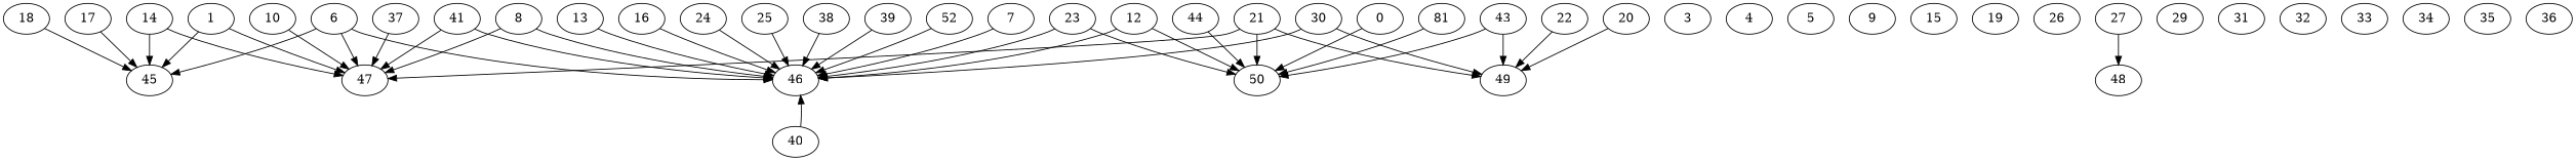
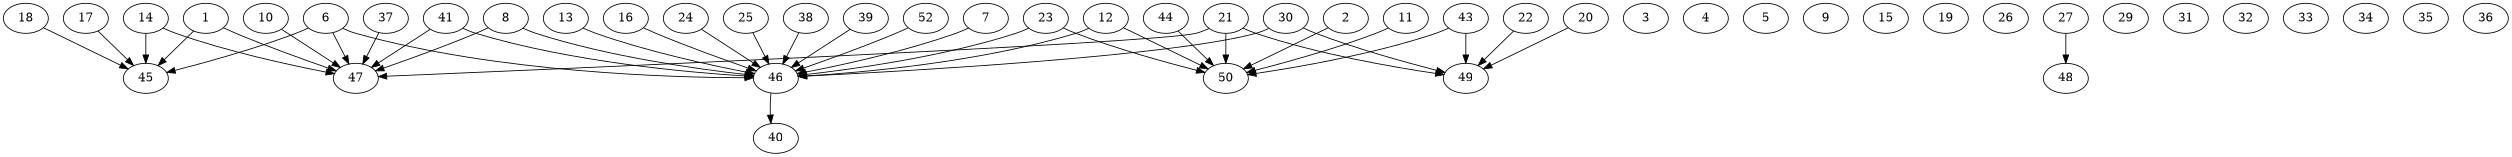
  digraph {
    node [alpha=0.07]
    1 [alpha=0.08 expect_size=51198976]
    45 [alpha=0.02 expect_size=20422656]
    47 [alpha=0.05 expect_size=41964544]
-   2 [alpha=0.14 expect_size=37032960 label=0]
+   2 [alpha=0.14 expect_size=37032960]
    50 [alpha=0.16 expect_size=9475072]
    3 [alpha=0.10 expect_size=5251072]
    4 [alpha=0.01 expect_size=7177216]
    5 [expect_size=20262912]
    6 [alpha=0.18 expect_size=30218240]
    46 [alpha=0.01 expect_size=36172800]
    7 [alpha=0.06 expect_size=43549696]
    8 [alpha=0.06 expect_size=11130880]
    9 [alpha=0.04 expect_size=43262976]
    10 [alpha=0.00 expect_size=20292608]
-   11 [alpha=0.11 expect_size=43561984 label=81]
+   11 [alpha=0.11 expect_size=43561984]
    12 [alpha=0.10 expect_size=14426112]
    13 [alpha=0.08 expect_size=46838784]
    14 [alpha=0.03 expect_size=22863872]
    15 [alpha=0.18 expect_size=25330688]
    16 [expect_size=41007104]
    17 [alpha=0.05 expect_size=37310464]
    18 [alpha=0.01 expect_size=50545664]
    19 [alpha=0.11 expect_size=17114112]
    20 [alpha=0.06 expect_size=25928704]
    49 [expect_size=23620608]
    21 [alpha=0.00 expect_size=27073536]
    22 [alpha=0.08 expect_size=5583872]
    23 [alpha=0.16 expect_size=29096960]
    24 [alpha=0.05 expect_size=47392768]
    25 [alpha=0.20 expect_size=7003136]
    26 [alpha=0.06 expect_size=48741376]
    27 [expect_size=17917952]
    48 [alpha=0.00 expect_size=22679552]
    29 [alpha=0.12 expect_size=32283648]
    30 [alpha=0.19 expect_size=11384832]
    31 [alpha=0.02 expect_size=25672704]
    32 [alpha=0.09 expect_size=26729472]
    33 [alpha=0.14 expect_size=46348288]
    34 [alpha=0.06 expect_size=37349376]
    35 [expect_size=48854016]
    36 [alpha=0.02 expect_size=48696320]
    37 [alpha=0.12 expect_size=14667776]
    38 [alpha=0.00 expect_size=32261120]
    39 [alpha=0.14 expect_size=12993536]
    40 [alpha=0.16 expect_size=42071040]
    41 [alpha=0.08 expect_size=40172544]
    n47 [alpha=0.20 expect_size=45618176 label=52]
    43 [alpha=0.02 expect_size=20407296]
    44 [alpha=0.01 expect_size=6133760]
    1 -> 45
    1 -> 47
    2 -> 50
    6 -> 45
    6 -> 47
    6 -> 46
    7 -> 46
    8 -> 47
    8 -> 46
    10 -> 47
    11 -> 50
    12 -> 50
    12 -> 46
    13 -> 46
    14 -> 45
    14 -> 47
    16 -> 46
    17 -> 45
    18 -> 45
    20 -> 49
    21 -> 47
    21 -> 50
    21 -> 49
    22 -> 49
    23 -> 50
    23 -> 46
    24 -> 46
    25 -> 46
    27 -> 48
    30 -> 46
    30 -> 49
    37 -> 47
    38 -> 46
    39 -> 46
-   40 -> 46
+   46 -> 40
    41 -> 47
    41 -> 46
    n47 -> 46
    43 -> 50
    43 -> 49
    44 -> 50
  }
